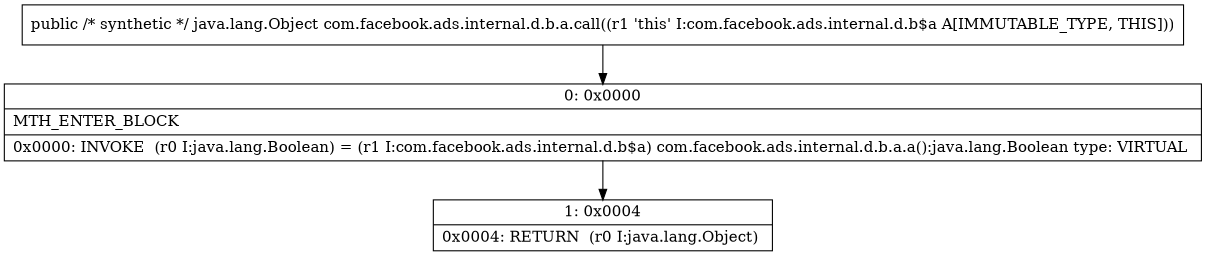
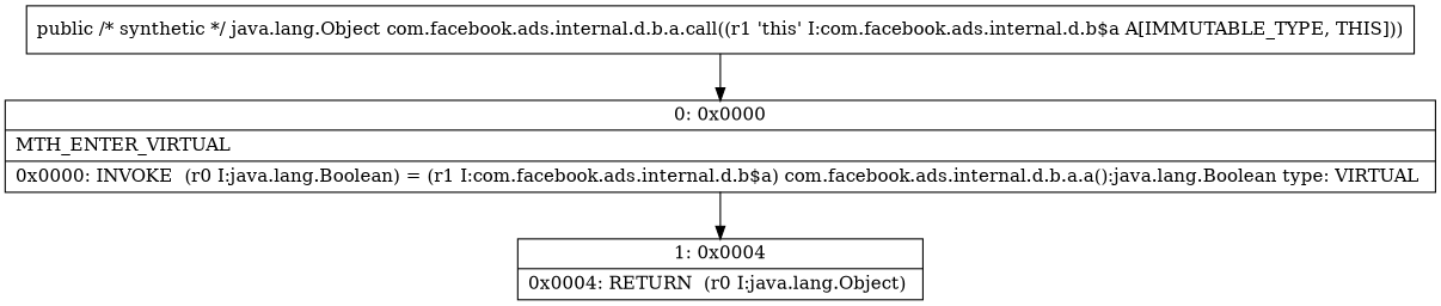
  digraph {
    node [shape=record]
-   n1 [label="{0\:\ 0x0000|MTH_ENTER_BLOCK\l|0x0000: INVOKE  (r0 I:java.lang.Boolean) = (r1 I:com.facebook.ads.internal.d.b$a) com.facebook.ads.internal.d.b.a.a():java.lang.Boolean type: VIRTUAL \l}"]
+   n1 [label="{0\:\ 0x0000|MTH_ENTER_VIRTUAL\l|0x0000: INVOKE  (r0 I:java.lang.Boolean) = (r1 I:com.facebook.ads.internal.d.b$a) com.facebook.ads.internal.d.b.a.a():java.lang.Boolean type: VIRTUAL \l}"]
    n2 [label="{1\:\ 0x0004|0x0004: RETURN  (r0 I:java.lang.Object) \l}"]
    n3 [label="{public \/* synthetic *\/ java.lang.Object com.facebook.ads.internal.d.b.a.call((r1 'this' I:com.facebook.ads.internal.d.b$a A[IMMUTABLE_TYPE, THIS])) }"]
    n1 -> n2
    n3 -> n1
  }
